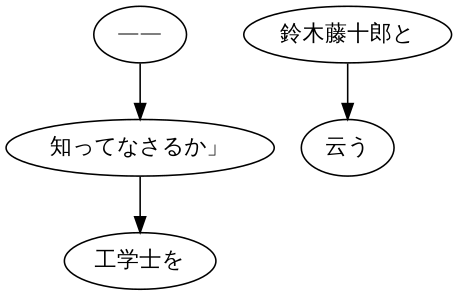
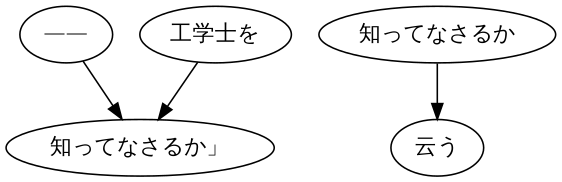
  digraph {
    n1 [label="——"]
    n2 [label="知ってなさるか」"]
-   n3 [label="鈴木藤十郎と"]
+   n3 [label="知ってなさるか"]
    n4 [label="云う"]
    n5 [label="工学士を"]
    n1 -> n2
    n3 -> n4
-   n2 -> n5
+   n5 -> n2
  }
